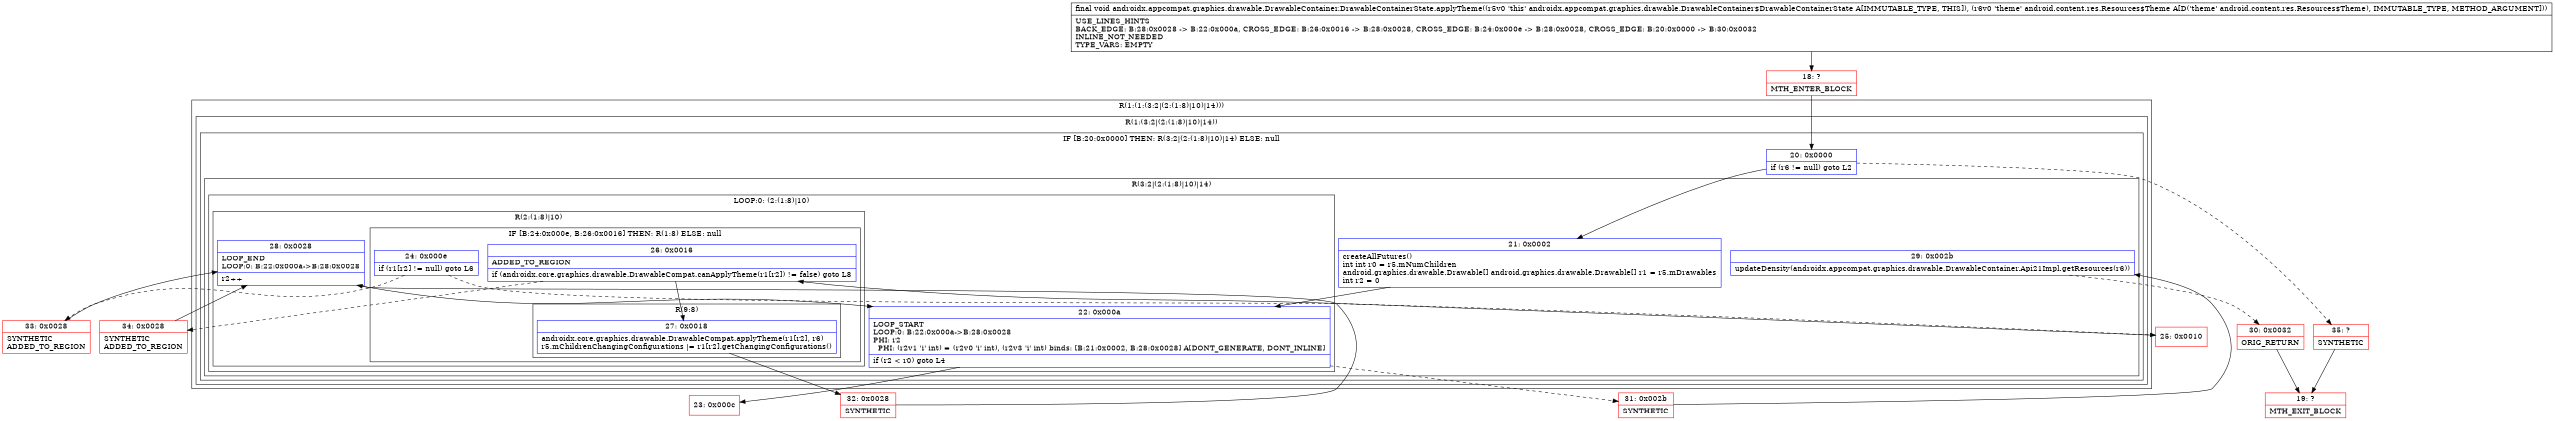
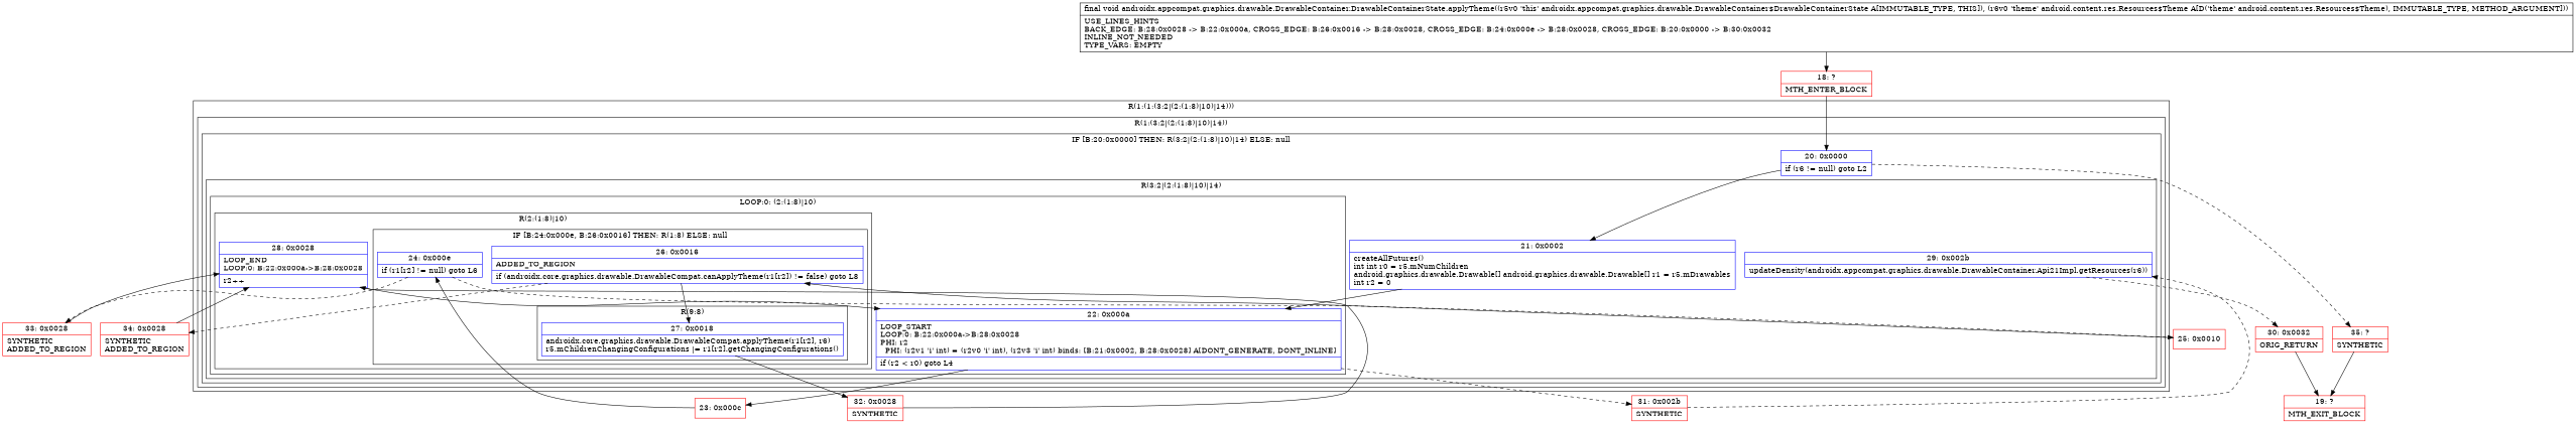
  digraph {
    node [color=red shape=record]
    n1 [color=blue label="{27\:\ 0x0018|androidx.core.graphics.drawable.DrawableCompat.applyTheme(r1[r2], r6)\lr5.mChildrenChangingConfigurations \|= r1[r2].getChangingConfigurations()\l}"]
    n2 [color=blue label="{24\:\ 0x000e|if (r1[r2] != null) goto L6\l}"]
    n3 [color=blue label="{26\:\ 0x0016|ADDED_TO_REGION\l|if (androidx.core.graphics.drawable.DrawableCompat.canApplyTheme(r1[r2]) != false) goto L8\l}"]
    n4 [color=blue label="{28\:\ 0x0028|LOOP_END\lLOOP:0: B:22:0x000a\-\>B:28:0x0028\l|r2++\l}"]
    n5 [color=blue label="{22\:\ 0x000a|LOOP_START\lLOOP:0: B:22:0x000a\-\>B:28:0x0028\lPHI: r2 \l  PHI: (r2v1 'i' int) = (r2v0 'i' int), (r2v3 'i' int) binds: [B:21:0x0002, B:28:0x0028] A[DONT_GENERATE, DONT_INLINE]\l|if (r2 \< r0) goto L4\l}"]
    n6 [color=blue label="{21\:\ 0x0002|createAllFutures()\lint int r0 = r5.mNumChildren\landroid.graphics.drawable.Drawable[] android.graphics.drawable.Drawable[] r1 = r5.mDrawables\lint r2 = 0\l}"]
    n7 [color=blue label="{29\:\ 0x002b|updateDensity(androidx.appcompat.graphics.drawable.DrawableContainer.Api21Impl.getResources(r6))\l}"]
    n8 [color=blue label="{20\:\ 0x0000|if (r6 != null) goto L2\l}"]
    n9 [label="{32\:\ 0x0028|SYNTHETIC\l}"]
    n10 [label="{25\:\ 0x0010}"]
    n11 [label="{33\:\ 0x0028|SYNTHETIC\lADDED_TO_REGION\l}"]
    n12 [label="{34\:\ 0x0028|SYNTHETIC\lADDED_TO_REGION\l}"]
    n13 [label="{23\:\ 0x000c}"]
    n14 [label="{31\:\ 0x002b|SYNTHETIC\l}"]
    n15 [label="{30\:\ 0x0032|ORIG_RETURN\l}"]
    n16 [label="{35\:\ ?|SYNTHETIC\l}"]
    n17 [label="{19\:\ ?|MTH_EXIT_BLOCK\l}"]
    n18 [label="{18\:\ ?|MTH_ENTER_BLOCK\l}"]
    n19 [label="{final void androidx.appcompat.graphics.drawable.DrawableContainer.DrawableContainerState.applyTheme((r5v0 'this' androidx.appcompat.graphics.drawable.DrawableContainer$DrawableContainerState A[IMMUTABLE_TYPE, THIS]), (r6v0 'theme' android.content.res.Resources$Theme A[D('theme' android.content.res.Resources$Theme), IMMUTABLE_TYPE, METHOD_ARGUMENT]))  | USE_LINES_HINTS\lBACK_EDGE: B:28:0x0028 \-\> B:22:0x000a, CROSS_EDGE: B:26:0x0016 \-\> B:28:0x0028, CROSS_EDGE: B:24:0x000e \-\> B:28:0x0028, CROSS_EDGE: B:20:0x0000 \-\> B:30:0x0032\lINLINE_NOT_NEEDED\lTYPE_VARS: EMPTY\l}" color=""]
    subgraph cluster_1 {
      label="R(1:(1:(3:2|(2:(1:8)|10)|14)))"
      subgraph cluster_2 {
        label="R(1:(3:2|(2:(1:8)|10)|14))"
        subgraph cluster_3 {
          label="IF [B:20:0x0000] THEN: R(3:2|(2:(1:8)|10)|14) ELSE: null"
          n8
          subgraph cluster_4 {
            label="R(3:2|(2:(1:8)|10)|14)"
            n6
            n7
            subgraph cluster_5 {
              label="LOOP:0: (2:(1:8)|10)"
              n5
              subgraph cluster_6 {
                label="R(2:(1:8)|10)"
                n4
                subgraph cluster_7 {
                  label="IF [B:24:0x000e, B:26:0x0016] THEN: R(1:8) ELSE: null"
                  n2
                  n3
                  subgraph cluster_8 {
                    label="R(9:8)"
                    n1
                  }
                }
              }
            }
          }
        }
      }
    }
    n1 -> n9
    n2 -> n10 [style=dashed]
    n2 -> n11 [style=dashed]
    n3 -> n1
    n3 -> n12 [style=dashed]
    n4 -> n5
    n5 -> n13
    n5 -> n14 [style=dashed]
    n6 -> n5
    n7 -> n15 [style=dashed]
    n8 -> n6
    n8 -> n16 [style=dashed]
    n9 -> n4
    n10 -> n3
    n11 -> n4
    n12 -> n4
-   n14 -> n7
+   n13 -> n2
+   n14 -> n7 [style=dashed]
    n15 -> n17
    n16 -> n17
    n18 -> n8
    n19 -> n18
  }
